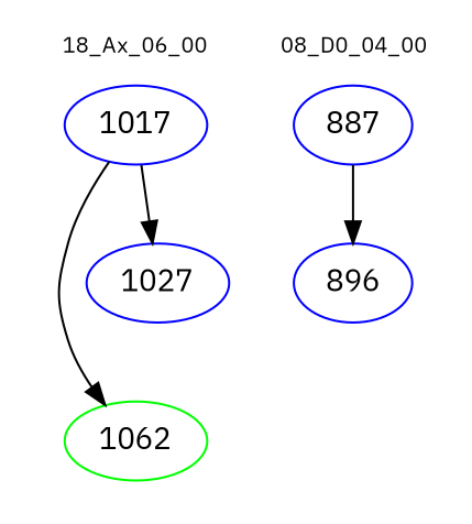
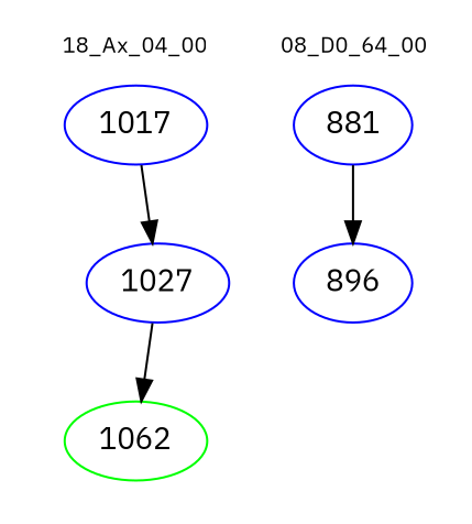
  digraph {
    fontname="IBM Plex Sans"
    node [color=blue fontname="IBM Plex Sans"]
    edge [color=black fontname="IBM Plex Sans"]
    n1 [label=1017]
    n2 [color=green label=1062]
    n3 [label=1027]
-   n4 [label=887]
+   n4 [label=881]
    n5 [label=896]
    subgraph cluster_1 {
      color=white
      fontsize=10
-     label="18_Ax_06_00"
+     label="18_Ax_04_00"
      n1
      n2
      n3
    }
    subgraph cluster_2 {
      color=white
      fontsize=10
-     label="08_D0_04_00"
+     label="08_D0_64_00"
      n4
      n5
    }
-   n1 -> n2
+   n3 -> n2
    n1 -> n3
    n4 -> n5
  }
